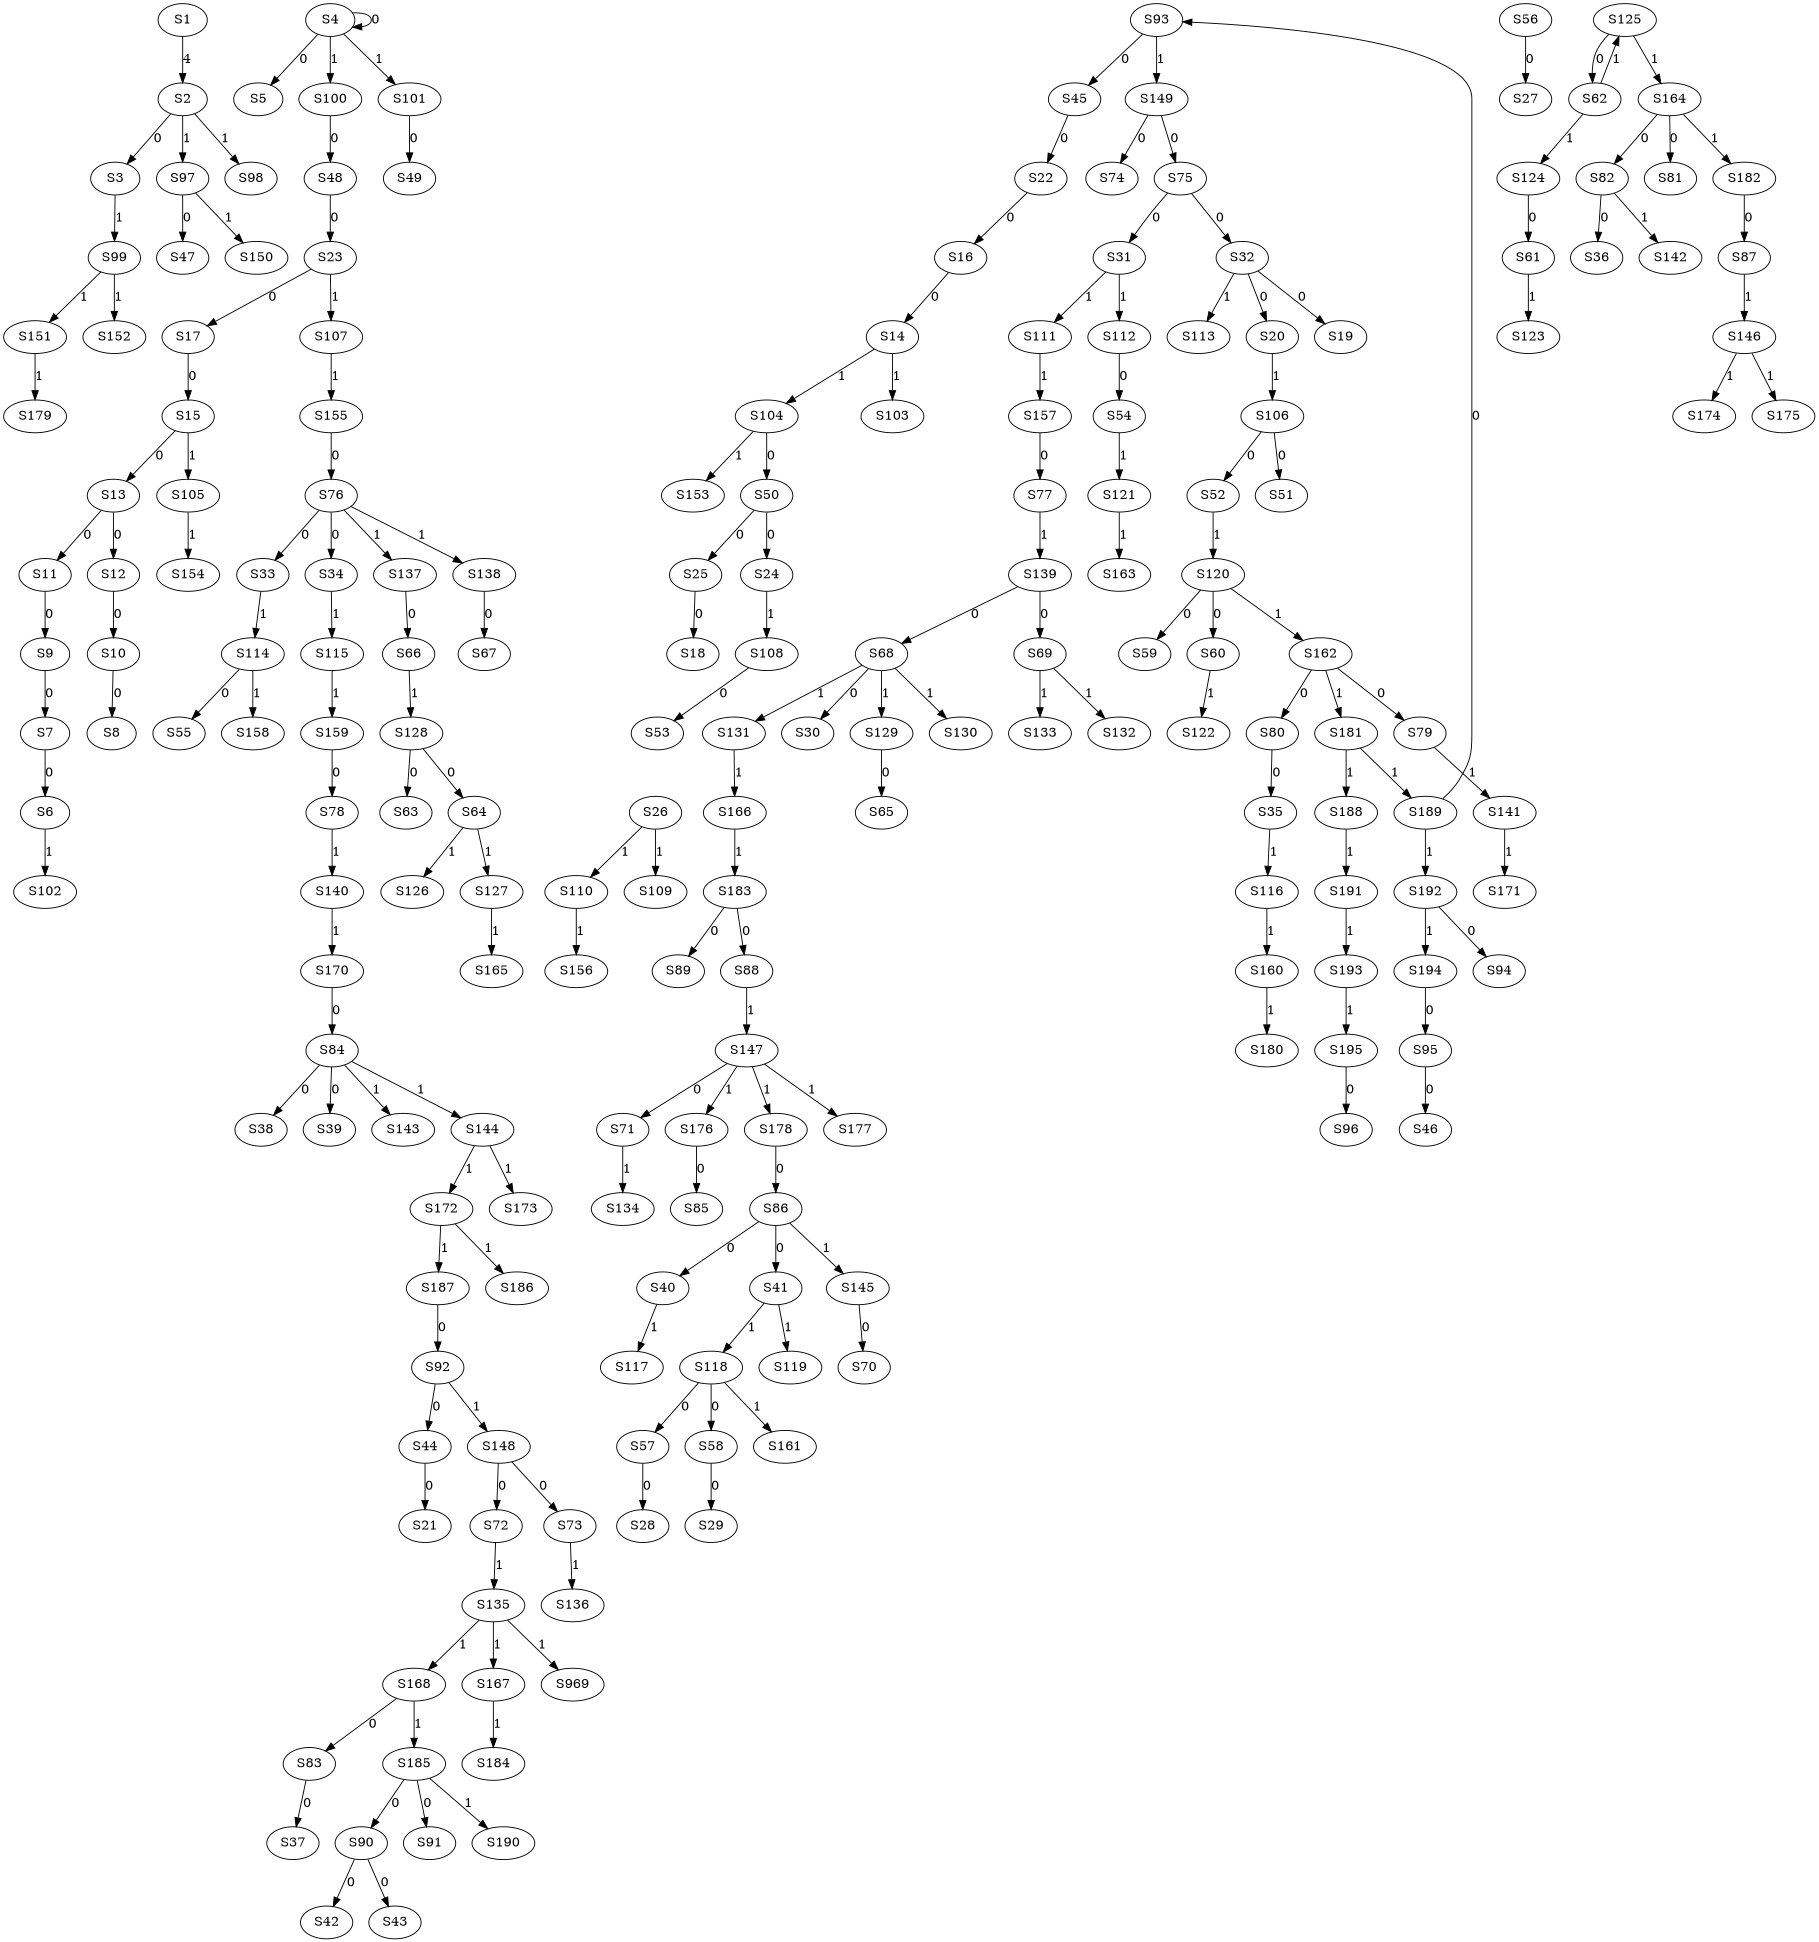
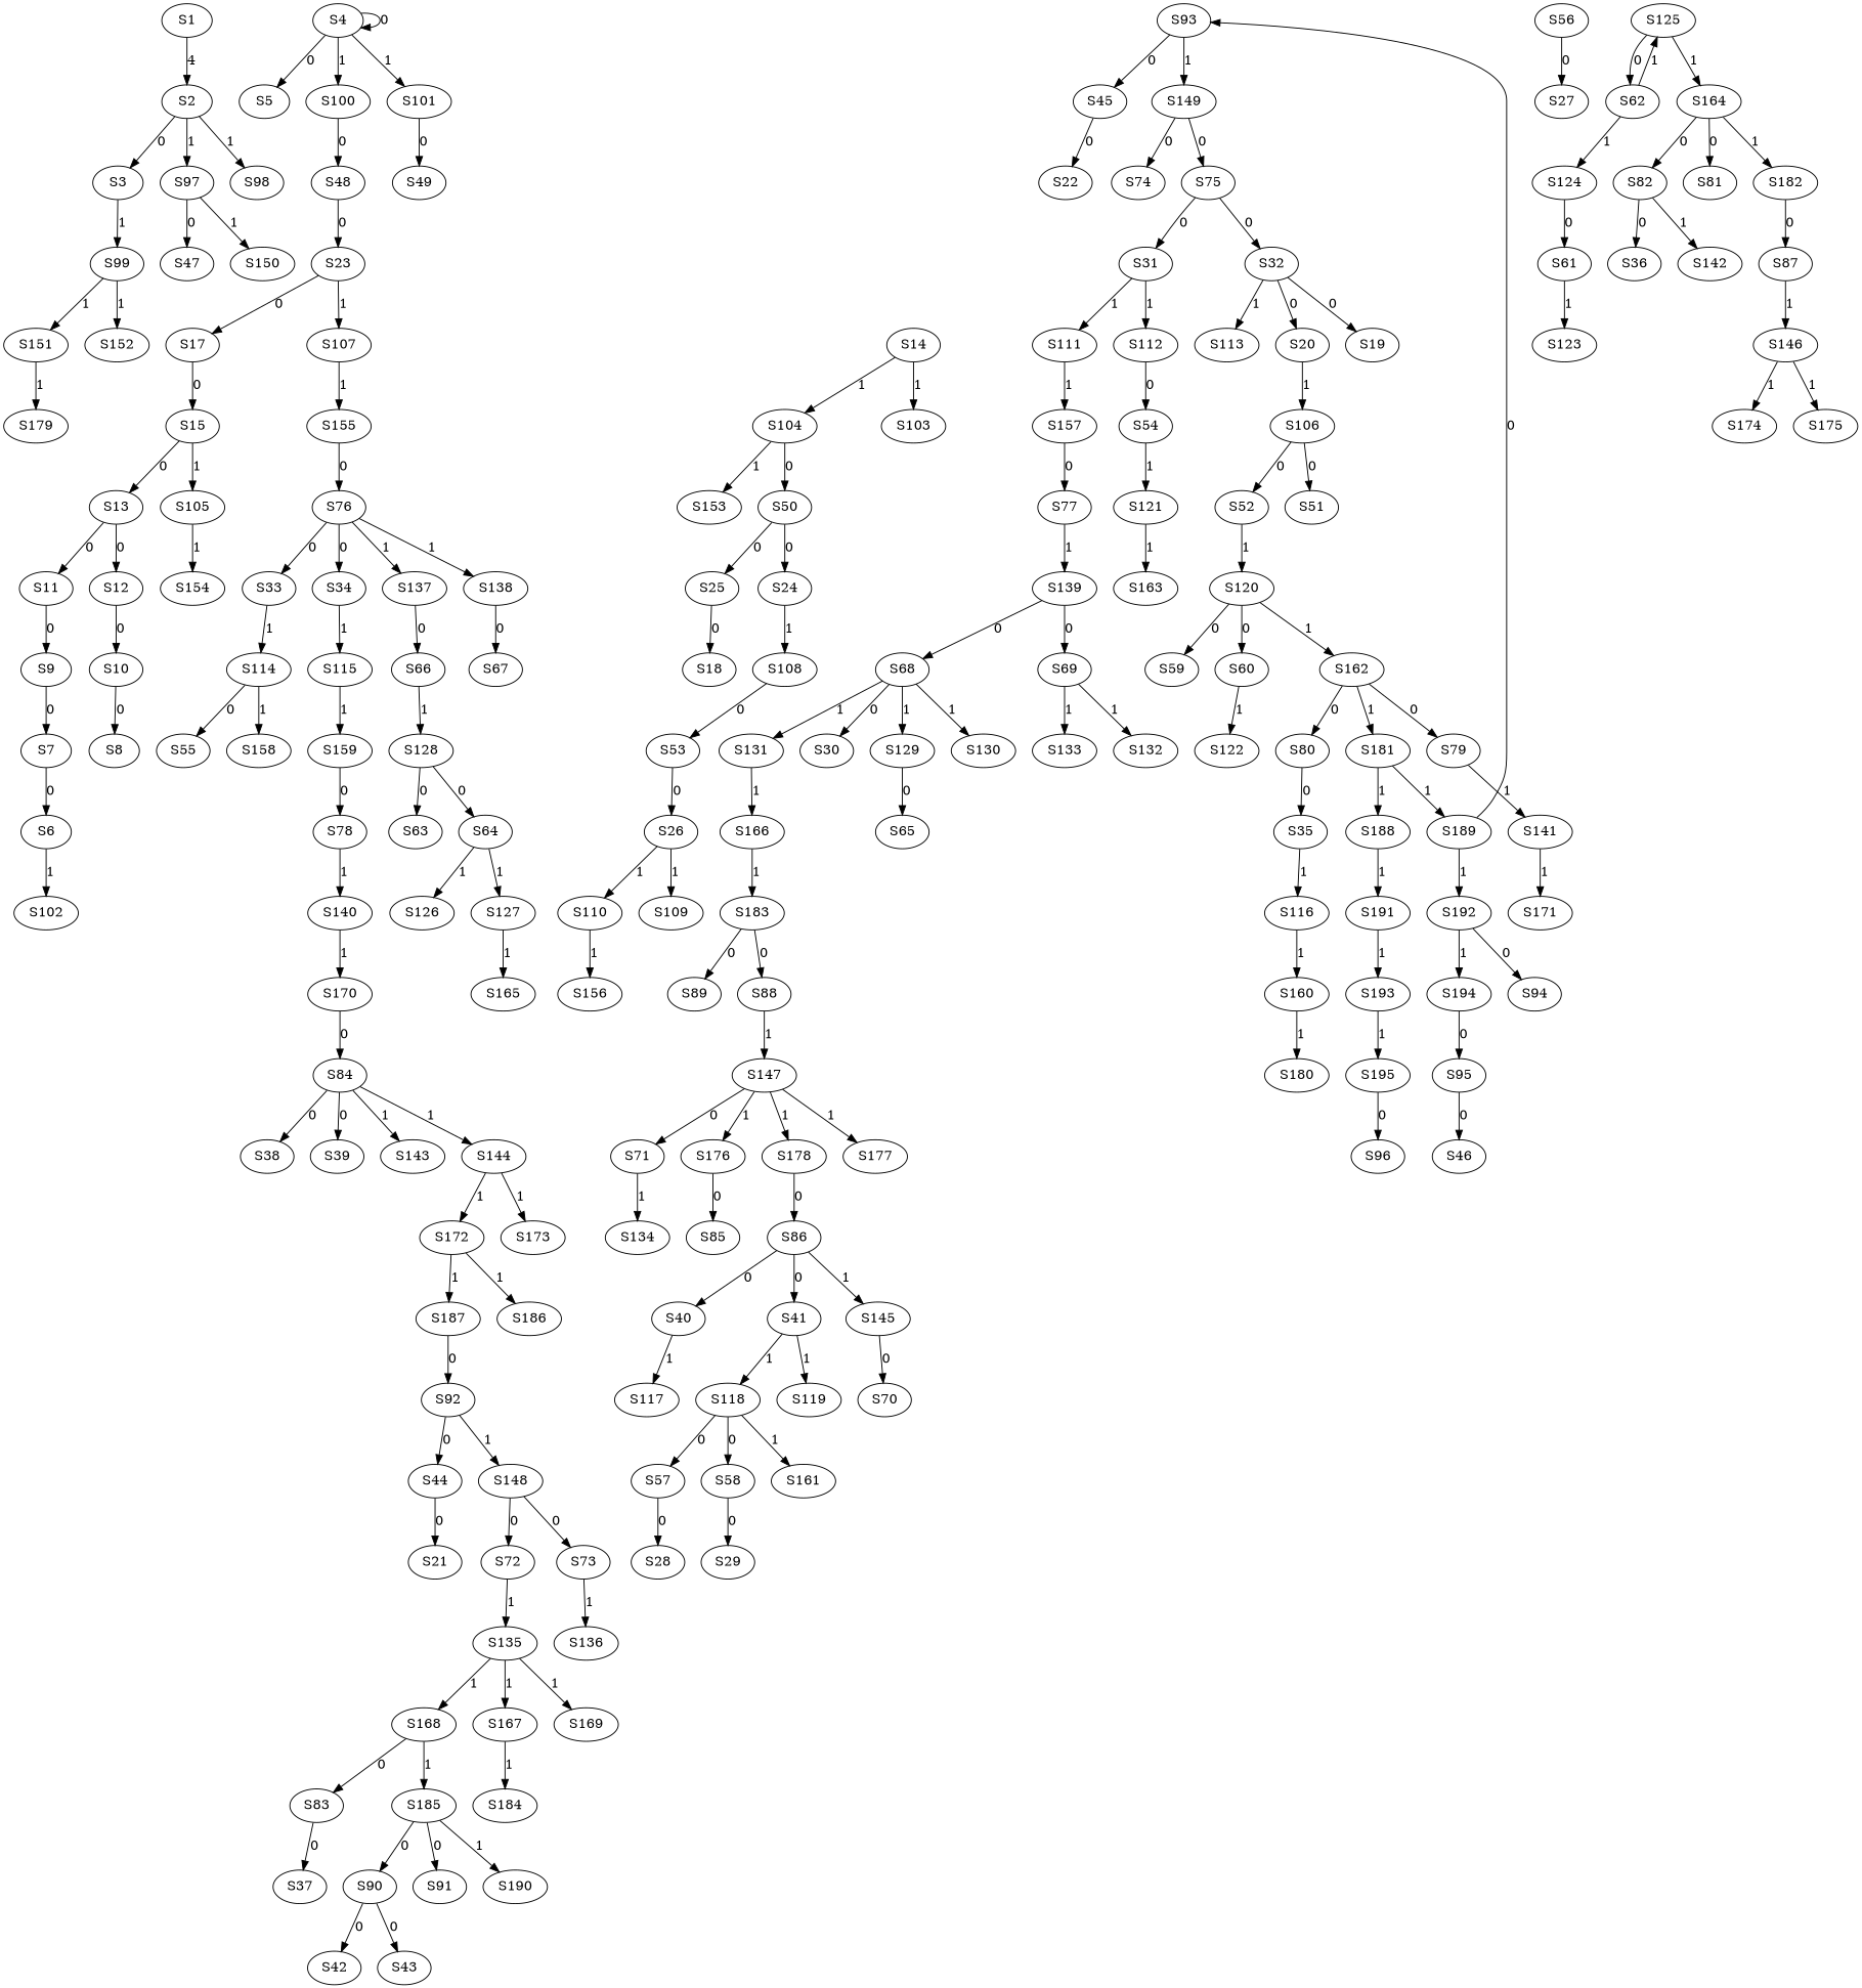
  strict digraph {
    S1
    S2
    S3
    S97
    S98
    S99
    S47
    S150
    S151
    S152
    S4
    S5
    S100
    S101
    S48
    S49
    S7
    S6
    S102
    S9
    S10
    S8
    S11
    S12
    S13
    S15
    S105
    S154
-   S16
    S14
    S104
    S103
    S50
    S153
    S17
    S22
    S23
    S107
    S155
    S25
    S18
    S32
    S19
    S20
    S113
    S106
    S51
    S52
    S44
    S21
    S45
    S24
    S108
    S53
    S26
    S109
    S110
    S156
    S56
    S27
    S57
    S28
    S58
    S29
    S68
    S30
    S129
    S130
    S131
    S65
    S166
    S75
    S31
    S112
    S111
    S54
    S157
    S76
    S33
    S34
    S137
    S138
    S114
    S115
    S66
    S67
    S55
    S158
    S159
    S80
    S35
    S116
    S160
    S82
    S36
    S142
    S83
    S37
    S84
    S38
    S39
    S143
    S144
    S172
    S173
    S86
    S40
    S41
    S145
    S117
    S118
    S119
    S70
    S161
    S90
    S42
    S43
    S92
    S148
    S72
    S73
    S93
    S149
    S74
    S95
    S46
    S120
    S59
    S60
    S162
    S121
    S163
    S122
    S79
    S181
    S124
    S61
    S123
    S125
    S62
    S164
    S81
    S182
    S128
    S63
    S64
    S126
    S127
    S165
    S139
    S69
    S132
    S133
    S147
    S71
    S176
    S178
    S177
    S134
    S85
    S135
    S136
    S168
    S167
-   S169 [label=S969]
+   S169
    S77
    S78
    S140
    S170
    S141
    S189
    S188
    S171
    S87
    S185
    S91
    S190
    S146
    S174
    S175
    S183
    S88
    S89
    S187
    S192
    S94
    S194
    S195
    S96
    S179
    S180
    S184
    S186
    S191
    S193
    S1 -> S2 [label=4]
    S2 -> S3 [label=0]
    S2 -> S97 [label=1]
    S2 -> S98 [label=1]
    S3 -> S99 [label=1]
    S97 -> S47 [label=0]
    S97 -> S150 [label=1]
    S99 -> S151 [label=1]
    S99 -> S152 [label=1]
    S151 -> S179 [label=1]
    S4 -> S4 [label=0]
    S4 -> S5 [label=0]
    S4 -> S100 [label=1]
    S4 -> S101 [label=1]
    S100 -> S48 [label=0]
    S101 -> S49 [label=0]
    S48 -> S23 [label=0]
    S7 -> S6 [label=0]
    S6 -> S102 [label=1]
    S9 -> S7 [label=0]
    S10 -> S8 [label=0]
    S11 -> S9 [label=0]
    S12 -> S10 [label=0]
    S13 -> S11 [label=0]
    S13 -> S12 [label=0]
    S15 -> S13 [label=0]
    S15 -> S105 [label=1]
    S105 -> S154 [label=1]
-   S16 -> S14 [label=0]
    S14 -> S104 [label=1]
    S14 -> S103 [label=1]
    S104 -> S50 [label=0]
    S104 -> S153 [label=1]
    S50 -> S25 [label=0]
    S50 -> S24 [label=0]
    S17 -> S15 [label=0]
-   S22 -> S16 [label=0]
    S23 -> S17 [label=0]
    S23 -> S107 [label=1]
    S107 -> S155 [label=1]
    S155 -> S76 [label=0]
    S25 -> S18 [label=0]
    S32 -> S19 [label=0]
    S32 -> S20 [label=0]
    S32 -> S113 [label=1]
    S20 -> S106 [label=1]
    S106 -> S51 [label=0]
    S106 -> S52 [label=0]
    S52 -> S120 [label=1]
    S44 -> S21 [label=0]
    S45 -> S22 [label=0]
    S24 -> S108 [label=1]
    S108 -> S53 [label=0]
+   S53 -> S26 [label=0]
    S26 -> S109 [label=1]
    S26 -> S110 [label=1]
    S110 -> S156 [label=1]
    S56 -> S27 [label=0]
    S57 -> S28 [label=0]
    S58 -> S29 [label=0]
    S68 -> S30 [label=0]
    S68 -> S129 [label=1]
    S68 -> S130 [label=1]
    S68 -> S131 [label=1]
    S129 -> S65 [label=0]
    S131 -> S166 [label=1]
    S166 -> S183 [label=1]
    S75 -> S32 [label=0]
    S75 -> S31 [label=0]
    S31 -> S112 [label=1]
    S31 -> S111 [label=1]
    S112 -> S54 [label=0]
    S111 -> S157 [label=1]
    S54 -> S121 [label=1]
    S157 -> S77 [label=0]
    S76 -> S33 [label=0]
    S76 -> S34 [label=0]
    S76 -> S137 [label=1]
    S76 -> S138 [label=1]
    S33 -> S114 [label=1]
    S34 -> S115 [label=1]
    S137 -> S66 [label=0]
    S138 -> S67 [label=0]
    S114 -> S55 [label=0]
    S114 -> S158 [label=1]
    S115 -> S159 [label=1]
    S66 -> S128 [label=1]
    S159 -> S78 [label=0]
    S80 -> S35 [label=0]
    S35 -> S116 [label=1]
    S116 -> S160 [label=1]
    S160 -> S180 [label=1]
    S82 -> S36 [label=0]
    S82 -> S142 [label=1]
    S83 -> S37 [label=0]
    S84 -> S38 [label=0]
    S84 -> S39 [label=0]
    S84 -> S143 [label=1]
    S84 -> S144 [label=1]
    S144 -> S172 [label=1]
    S144 -> S173 [label=1]
    S172 -> S187 [label=1]
    S172 -> S186 [label=1]
    S86 -> S40 [label=0]
    S86 -> S41 [label=0]
    S86 -> S145 [label=1]
    S40 -> S117 [label=1]
    S41 -> S118 [label=1]
    S41 -> S119 [label=1]
    S145 -> S70 [label=0]
    S118 -> S57 [label=0]
    S118 -> S58 [label=0]
    S118 -> S161 [label=1]
    S90 -> S42 [label=0]
    S90 -> S43 [label=0]
    S92 -> S44 [label=0]
    S92 -> S148 [label=1]
    S148 -> S72 [label=0]
    S148 -> S73 [label=0]
    S72 -> S135 [label=1]
    S73 -> S136 [label=1]
    S93 -> S45 [label=0]
    S93 -> S149 [label=1]
    S149 -> S75 [label=0]
    S149 -> S74 [label=0]
    S95 -> S46 [label=0]
    S120 -> S59 [label=0]
    S120 -> S60 [label=0]
    S120 -> S162 [label=1]
    S60 -> S122 [label=1]
    S162 -> S80 [label=0]
    S162 -> S79 [label=0]
    S162 -> S181 [label=1]
    S121 -> S163 [label=1]
    S79 -> S141 [label=1]
    S181 -> S189 [label=1]
    S181 -> S188 [label=1]
    S124 -> S61 [label=0]
    S61 -> S123 [label=1]
    S125 -> S62 [label=0]
    S125 -> S164 [label=1]
    S62 -> S124 [label=1]
    S62 -> S125 [label=1]
    S164 -> S82 [label=0]
    S164 -> S81 [label=0]
    S164 -> S182 [label=1]
    S182 -> S87 [label=0]
    S128 -> S63 [label=0]
    S128 -> S64 [label=0]
    S64 -> S126 [label=1]
    S64 -> S127 [label=1]
    S127 -> S165 [label=1]
    S139 -> S68 [label=0]
    S139 -> S69 [label=0]
    S69 -> S132 [label=1]
    S69 -> S133 [label=1]
    S147 -> S71 [label=0]
    S147 -> S176 [label=1]
    S147 -> S178 [label=1]
    S147 -> S177 [label=1]
    S71 -> S134 [label=1]
    S176 -> S85 [label=0]
    S178 -> S86 [label=0]
    S135 -> S168 [label=1]
    S135 -> S167 [label=1]
    S135 -> S169 [label=1]
    S168 -> S83 [label=0]
    S168 -> S185 [label=1]
    S167 -> S184 [label=1]
    S77 -> S139 [label=1]
    S78 -> S140 [label=1]
    S140 -> S170 [label=1]
    S170 -> S84 [label=0]
    S141 -> S171 [label=1]
    S189 -> S93 [label=0]
    S189 -> S192 [label=1]
    S188 -> S191 [label=1]
    S87 -> S146 [label=1]
    S185 -> S90 [label=0]
    S185 -> S91 [label=0]
    S185 -> S190 [label=1]
    S146 -> S174 [label=1]
    S146 -> S175 [label=1]
    S183 -> S88 [label=0]
    S183 -> S89 [label=0]
    S88 -> S147 [label=1]
    S187 -> S92 [label=0]
    S192 -> S94 [label=0]
    S192 -> S194 [label=1]
    S194 -> S95 [label=0]
    S195 -> S96 [label=0]
    S191 -> S193 [label=1]
    S193 -> S195 [label=1]
  }
